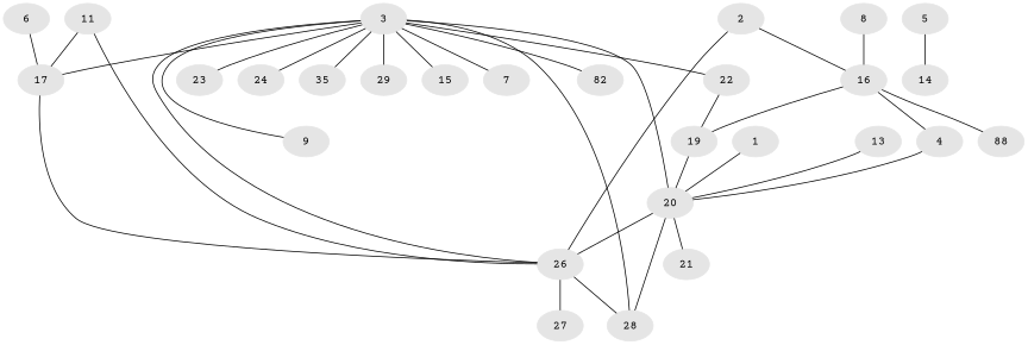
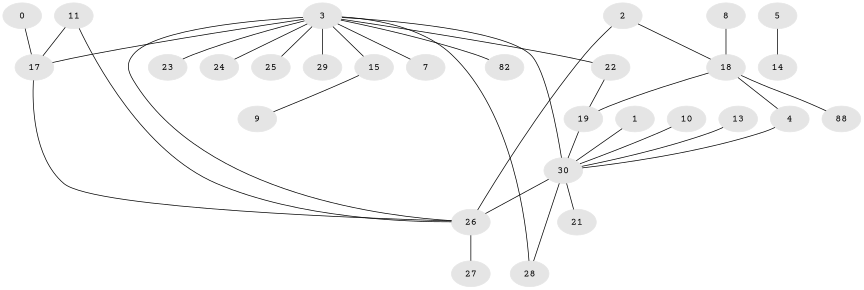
  graph {
    fontname="Courier Prime"
    node [color=gray90 fontname="Courier Prime" style=filled]
    edge [fontname="Courier Prime" weight=1.0]
    1
-   20
+   20 [label=30]
    26
    28
    21
    2
-   16
+   16 [label=18]
    19
    4
    n10 [label=88]
    27
    3
    7
    9
    n15 [label=82]
    15
    17
    22
    23
    24
-   25 [label=35]
+   25
    29
    5
    14
-   6
+   6 [label=0]
    8
+   10
    11
    13
    1 -- 20
    20 -- 26 [weight=2.0]
    20 -- 28 [weight=2.0]
    20 -- 21
-   26 -- 28
    26 -- 27
    2 -- 26
    2 -- 16
    16 -- 19
    16 -- 4
    16 -- n10
    19 -- 20
    4 -- 20
    3 -- 20 [weight=2.0]
    3 -- 26
    3 -- 28
    3 -- 7
-   3 -- 9
+   15 -- 9
    3 -- n15
    3 -- 15
    3 -- 17 [weight=2.0]
    3 -- 22
    3 -- 23
    3 -- 24
    3 -- 25
    3 -- 29
    17 -- 26
    22 -- 19
    5 -- 14
    6 -- 17
    8 -- 16
+   10 -- 20
    11 -- 26
    11 -- 17
    13 -- 20
  }
